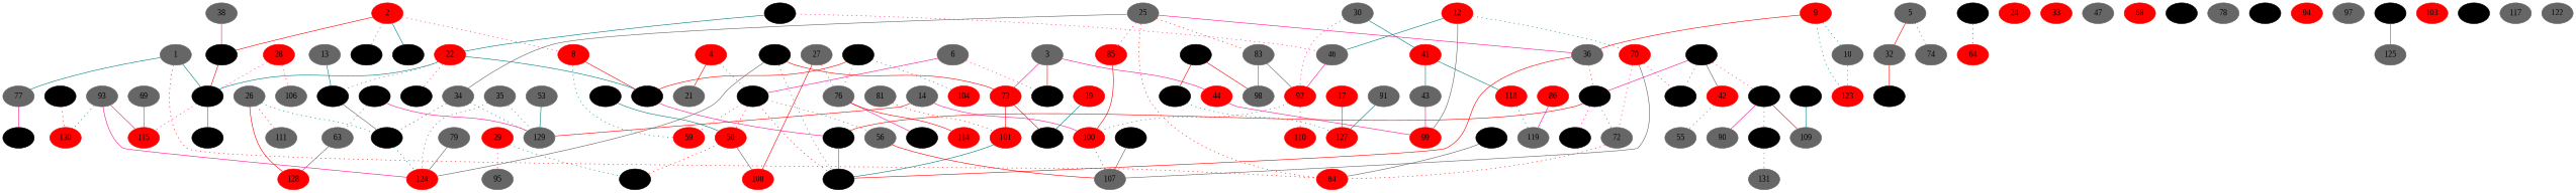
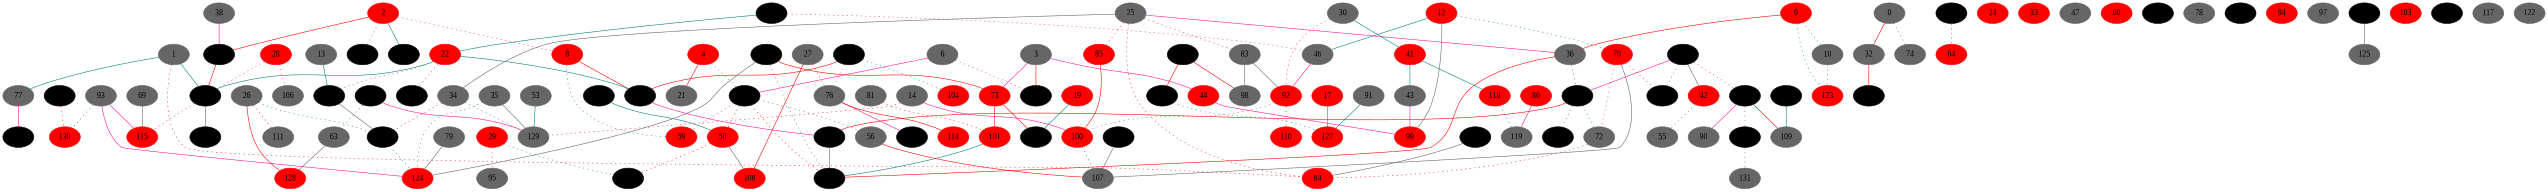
  graph {
    fontname="Liberation Serif"
    node [color=gray40 fontname="Liberation Serif" style=filled]
    edge [color=red fontname="Liberation Serif" style=solid]
    58 [color=black]
    1
    77
    84 [color=red]
    96 [color=black]
    115 [color=red]
    120 [color=black]
    2 [color=red]
    8 [color=red]
    39 [color=black]
    52 [color=black]
    66 [color=black]
    51 [color=black]
    59 [color=red]
    15 [color=black]
    3
    44 [color=red]
    73 [color=red]
    99 [color=red]
    75 [color=black]
    101 [color=red]
    83
    98
    92 [color=red]
    4 [color=red]
    20 [color=black]
    21
    50 [color=red]
    56
    121 [color=black]
-   5
+   5 [label=0]
    32
    74
    60 [color=black]
    6
    7 [color=black]
    108 [color=red]
    61 [color=black]
    57 [color=black]
    9 [color=red]
    10
    36
    123 [color=red]
    45 [color=black]
    11 [color=black]
    42 [color=red]
    65 [color=black]
    112 [color=black]
    55
    72
    105 [color=black]
    109
    87 [color=black]
    90
    12 [color=red]
    46
    70 [color=red]
    107
    88 [color=black]
    13
    116 [color=black]
    100 [color=red]
    14
    129
    16 [color=black]
    82 [color=black]
    127 [color=red]
    17 [color=red]
    18 [color=black]
    22 [color=red]
    31 [color=black]
    19 [color=red]
    23 [color=black]
    64 [color=red]
    24 [color=red]
    25
    34
    85 [color=red]
    26
    111
    128 [color=red]
    124 [color=red]
    27
    76
    89 [color=black]
    114 [color=red]
    28 [color=red]
    106
    29 [color=red]
    95
    41 [color=red]
    30
    43
    118 [color=red]
    110 [color=red]
    33 [color=red]
    35
    37 [color=black]
    38
    40 [color=black]
    130 [color=red]
    119
    47
    48 [color=black]
    49 [color=black]
    104 [color=red]
    53
    54 [color=black]
    62 [color=black]
    63
    131
    67 [color=black]
    68 [color=red]
    69
    71 [color=black]
    78
    79
    80 [color=black]
    81
    86 [color=red]
    91
    93
    94 [color=red]
    97
    102 [color=black]
    125
    103 [color=red]
    113 [color=black]
    117
    122
    58 -- 96 [color=gray40]
    58 -- 115 [color=deeppink style=dotted]
    1 -- 58 [color=teal]
    1 -- 77 [color=teal]
    1 -- 84 [style=dotted]
    77 -- 120 [color=deeppink]
    2 -- 8 [color=deeppink style=dotted]
    2 -- 39 [color=teal]
    2 -- 52
    2 -- 66 [color=deeppink style=dotted]
    8 -- 51
    8 -- 59 [color=teal style=dotted]
    52 -- 58
    51 -- 57 [color=deeppink]
    3 -- 15
    3 -- 44 [color=deeppink]
    3 -- 73 [color=deeppink]
    44 -- 99 [color=deeppink]
    73 -- 75
    73 -- 101
    101 -- 121 [color=teal]
    83 -- 98 [color=gray40]
    83 -- 92 [color=gray40]
    92 -- 100 [color=gray40 style=dotted]
    92 -- 110 [style=dotted]
    4 -- 20 [color=gray40 style=dotted]
    4 -- 21
    20 -- 59 [color=deeppink style=dotted]
    20 -- 50 [style=dotted]
    20 -- 56 [color=gray40 style=dotted]
    20 -- 121 [style=dotted]
    50 -- 108 [color=gray40]
    50 -- 61 [style=dotted]
    56 -- 107
    5 -- 32
    5 -- 74 [color=gray40 style=dotted]
    32 -- 60
    6 -- 15 [color=deeppink style=dotted]
    6 -- 20 [color=deeppink]
    7 -- 50 [color=teal]
    57 -- 121 [color=gray40]
    9 -- 10 [color=teal style=dotted]
    9 -- 36
    9 -- 123 [color=teal style=dotted]
    10 -- 123 [color=deeppink style=dotted]
    36 -- 121
    36 -- 45 [style=dotted]
    45 -- 57
    45 -- 72 [color=teal style=dotted]
    45 -- 105 [color=deeppink style=dotted]
    11 -- 45 [color=deeppink]
    11 -- 42 [color=gray40]
    11 -- 65 [color=deeppink style=dotted]
    11 -- 112 [color=gray40 style=dotted]
    42 -- 55 [color=gray40 style=dotted]
    65 -- 109
    65 -- 87 [color=gray40 style=dotted]
    65 -- 90 [color=deeppink]
    72 -- 84 [style=dotted]
    87 -- 131 [color=gray40 style=dotted]
    12 -- 99 [color=gray40]
    12 -- 46 [color=teal]
    12 -- 70 [color=teal style=dotted]
    46 -- 92 [color=deeppink]
    70 -- 112 [color=deeppink style=dotted]
    70 -- 72 [color=deeppink style=dotted]
    70 -- 107 [color=gray40]
    88 -- 116 [color=gray40]
    13 -- 88 [color=teal]
    116 -- 124 [color=teal style=dotted]
    100 -- 107 [color=teal style=dotted]
    14 -- 100 [color=deeppink]
-   14 -- 129
+   14 -- 129 [style=dotted]
    16 -- 98
    16 -- 82
    82 -- 127 [color=teal style=dotted]
    17 -- 127 [color=gray40]
    18 -- 46 [color=deeppink style=dotted]
    18 -- 22 [color=teal]
    22 -- 58 [color=teal]
    22 -- 51 [color=teal]
    22 -- 88 [color=gray40 style=dotted]
    22 -- 31 [color=deeppink style=dotted]
    19 -- 75 [color=teal]
    23 -- 64 [style=dotted]
    25 -- 84 [style=dotted]
    25 -- 83 [style=dotted]
    25 -- 36 [color=deeppink]
    25 -- 34 [color=gray40]
    25 -- 85 [color=deeppink style=dotted]
    34 -- 116 [style=dotted]
    34 -- 129 [color=teal style=dotted]
    85 -- 100
    26 -- 116 [color=teal style=dotted]
    26 -- 111 [style=dotted]
    26 -- 128
    27 -- 108
    27 -- 76 [style=dotted]
    76 -- 89 [color=deeppink]
    76 -- 114
    28 -- 58 [color=deeppink style=dotted]
    28 -- 106 [color=deeppink style=dotted]
    29 -- 61 [color=teal style=dotted]
    29 -- 95 [color=deeppink style=dotted]
    41 -- 43 [color=teal]
    41 -- 118 [color=teal]
    30 -- 92 [color=deeppink style=dotted]
    30 -- 41 [color=teal]
    43 -- 99 [color=deeppink]
    118 -- 119 [color=teal style=dotted]
-   35 -- 129 [color=gray40 style=dotted]
+   35 -- 129 [color=gray40]
    35 -- 124 [color=gray40 style=dotted]
    37 -- 107 [color=gray40]
    38 -- 52 [color=deeppink]
    40 -- 130 [style=dotted]
    48 -- 109 [color=teal]
    49 -- 51
    49 -- 76 [color=gray40 style=dotted]
    49 -- 104 [color=teal style=dotted]
    53 -- 129 [color=teal]
    54 -- 73
    54 -- 121 [color=gray40 style=dotted]
    54 -- 124 [color=gray40]
    62 -- 129 [color=deeppink]
    62 -- 63 [color=gray40 style=dotted]
    63 -- 128 [color=gray40]
    67 -- 84 [color=gray40]
    69 -- 115 [color=gray40]
    79 -- 124 [color=gray40]
    81 -- 101 [style=dotted]
    86 -- 119 [color=deeppink]
    91 -- 127 [color=teal]
    93 -- 115 [color=deeppink]
    93 -- 124 [color=deeppink]
    93 -- 130 [color=teal style=dotted]
    102 -- 125 [color=gray40]
  }
